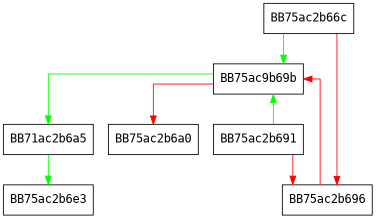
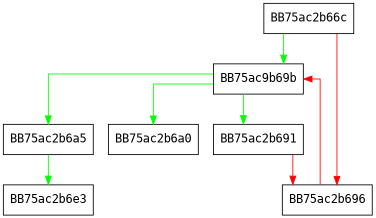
  digraph {
    fontname="DejaVu Sans Mono"
    splines=ortho
    node [fontname="DejaVu Sans Mono" shape=box]
    edge [color=green fontname="DejaVu Sans Mono"]
    n1 [label=BB75ac9b69b]
    BB75ac2b66c
    BB75ac2b696
-   BB75ac2b6a5 [label=BB71ac2b6a5]
+   BB75ac2b6a5
    BB75ac2b6a0
    BB75ac2b691
    BB75ac2b6e3
    n1 -> BB75ac2b6a5
-   n1 -> BB75ac2b6a0 [color=red]
+   n1 -> BB75ac2b6a0
    BB75ac2b66c -> n1
    BB75ac2b66c -> BB75ac2b696 [color=red]
    BB75ac2b696 -> n1 [color=red]
    BB75ac2b6a5 -> BB75ac2b6e3
-   BB75ac2b691 -> n1
+   n1 -> BB75ac2b691
    BB75ac2b691 -> BB75ac2b696 [color=red]
  }
